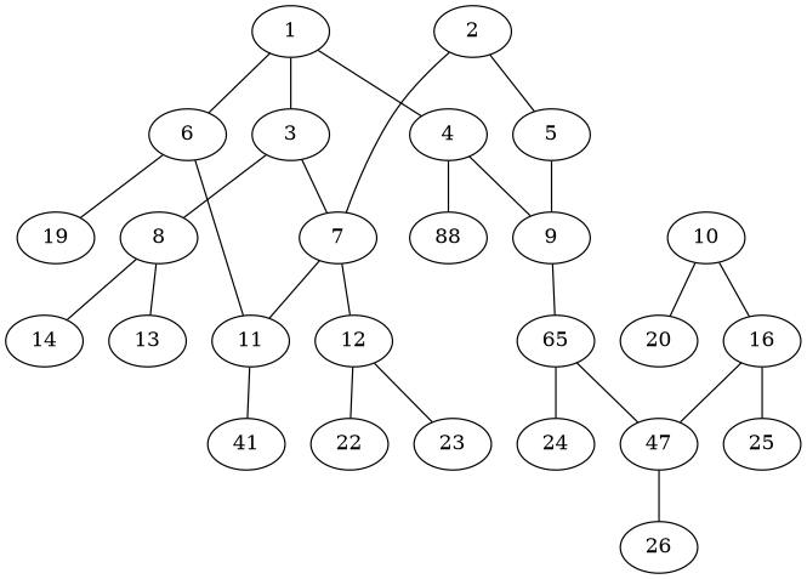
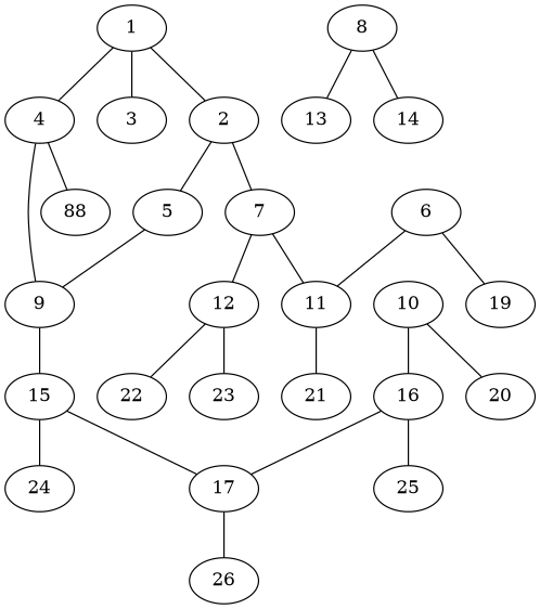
  graph {
    node [chem=C]
    edge [valence=1]
    1
    2
    3
    4 [chem=N]
    5
    7
    8 [chem=N]
    9
    n9 [chem=H label=88]
    6
    11
    19 [chem=H]
    12 [chem=N]
    13 [chem=O]
    14 [chem=O]
-   15 [label=65]
+   15
    10
    16
    20 [chem=H]
-   21 [chem=H label=41]
+   21 [chem=H]
    22 [chem=H]
    23 [chem=H]
-   17 [label=47]
+   17
    24 [chem=H]
    25 [chem=H]
    26 [chem=H]
-   1 -- 6 [valence=2]
+   1 -- 2 [valence=2]
    1 -- 3
    1 -- 4
    2 -- 5
    2 -- 7
-   3 -- 7 [valence=2]
-   3 -- 8
    4 -- 9
    4 -- n9
    5 -- 9 [valence=2]
    7 -- 11
    7 -- 12
    8 -- 13 [valence=2]
    8 -- 14
    9 -- 15
    6 -- 11 [valence=2]
    6 -- 19
    11 -- 21
    12 -- 22
    12 -- 23
    15 -- 17 [valence=2]
    15 -- 24
    10 -- 16 [valence=2]
    10 -- 20
    16 -- 17
    16 -- 25
    17 -- 26
  }
